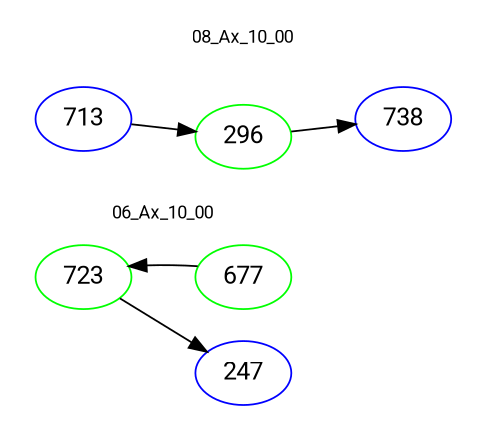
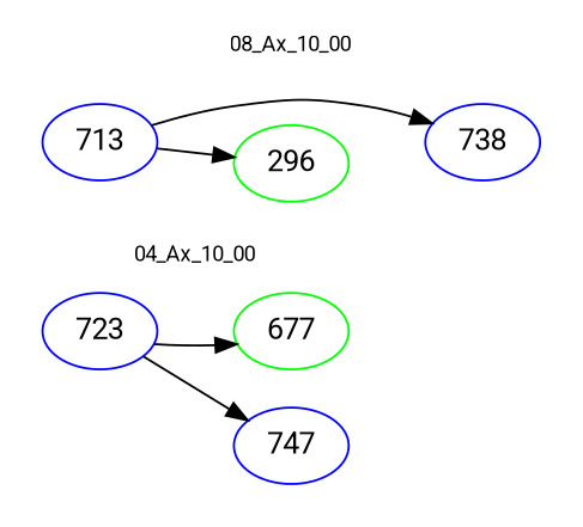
  digraph {
    fontname=Roboto
    rankdir=LR
    node [color=blue fontname=Roboto]
    edge [color=black fontname=Roboto]
-   n1 [color=green label=723]
-   n2 [label=247]
+   n1 [label=723]
+   n2 [label=747]
    n3 [color=green label=677]
    n4 [label=713]
    n5 [color=green label=296]
    n6 [label=738]
    subgraph cluster_1 {
      color=white
      fontsize=10
-     label="06_Ax_10_00"
+     label="04_Ax_10_00"
      n1
      n2
      n3
    }
    subgraph cluster_2 {
      color=white
      fontsize=10
      label="08_Ax_10_00"
      n4
      n5
      n6
    }
    n1 -> n2
-   n3 -> n1
+   n1 -> n3
    n4 -> n5
-   n5 -> n6
+   n4 -> n6
  }
